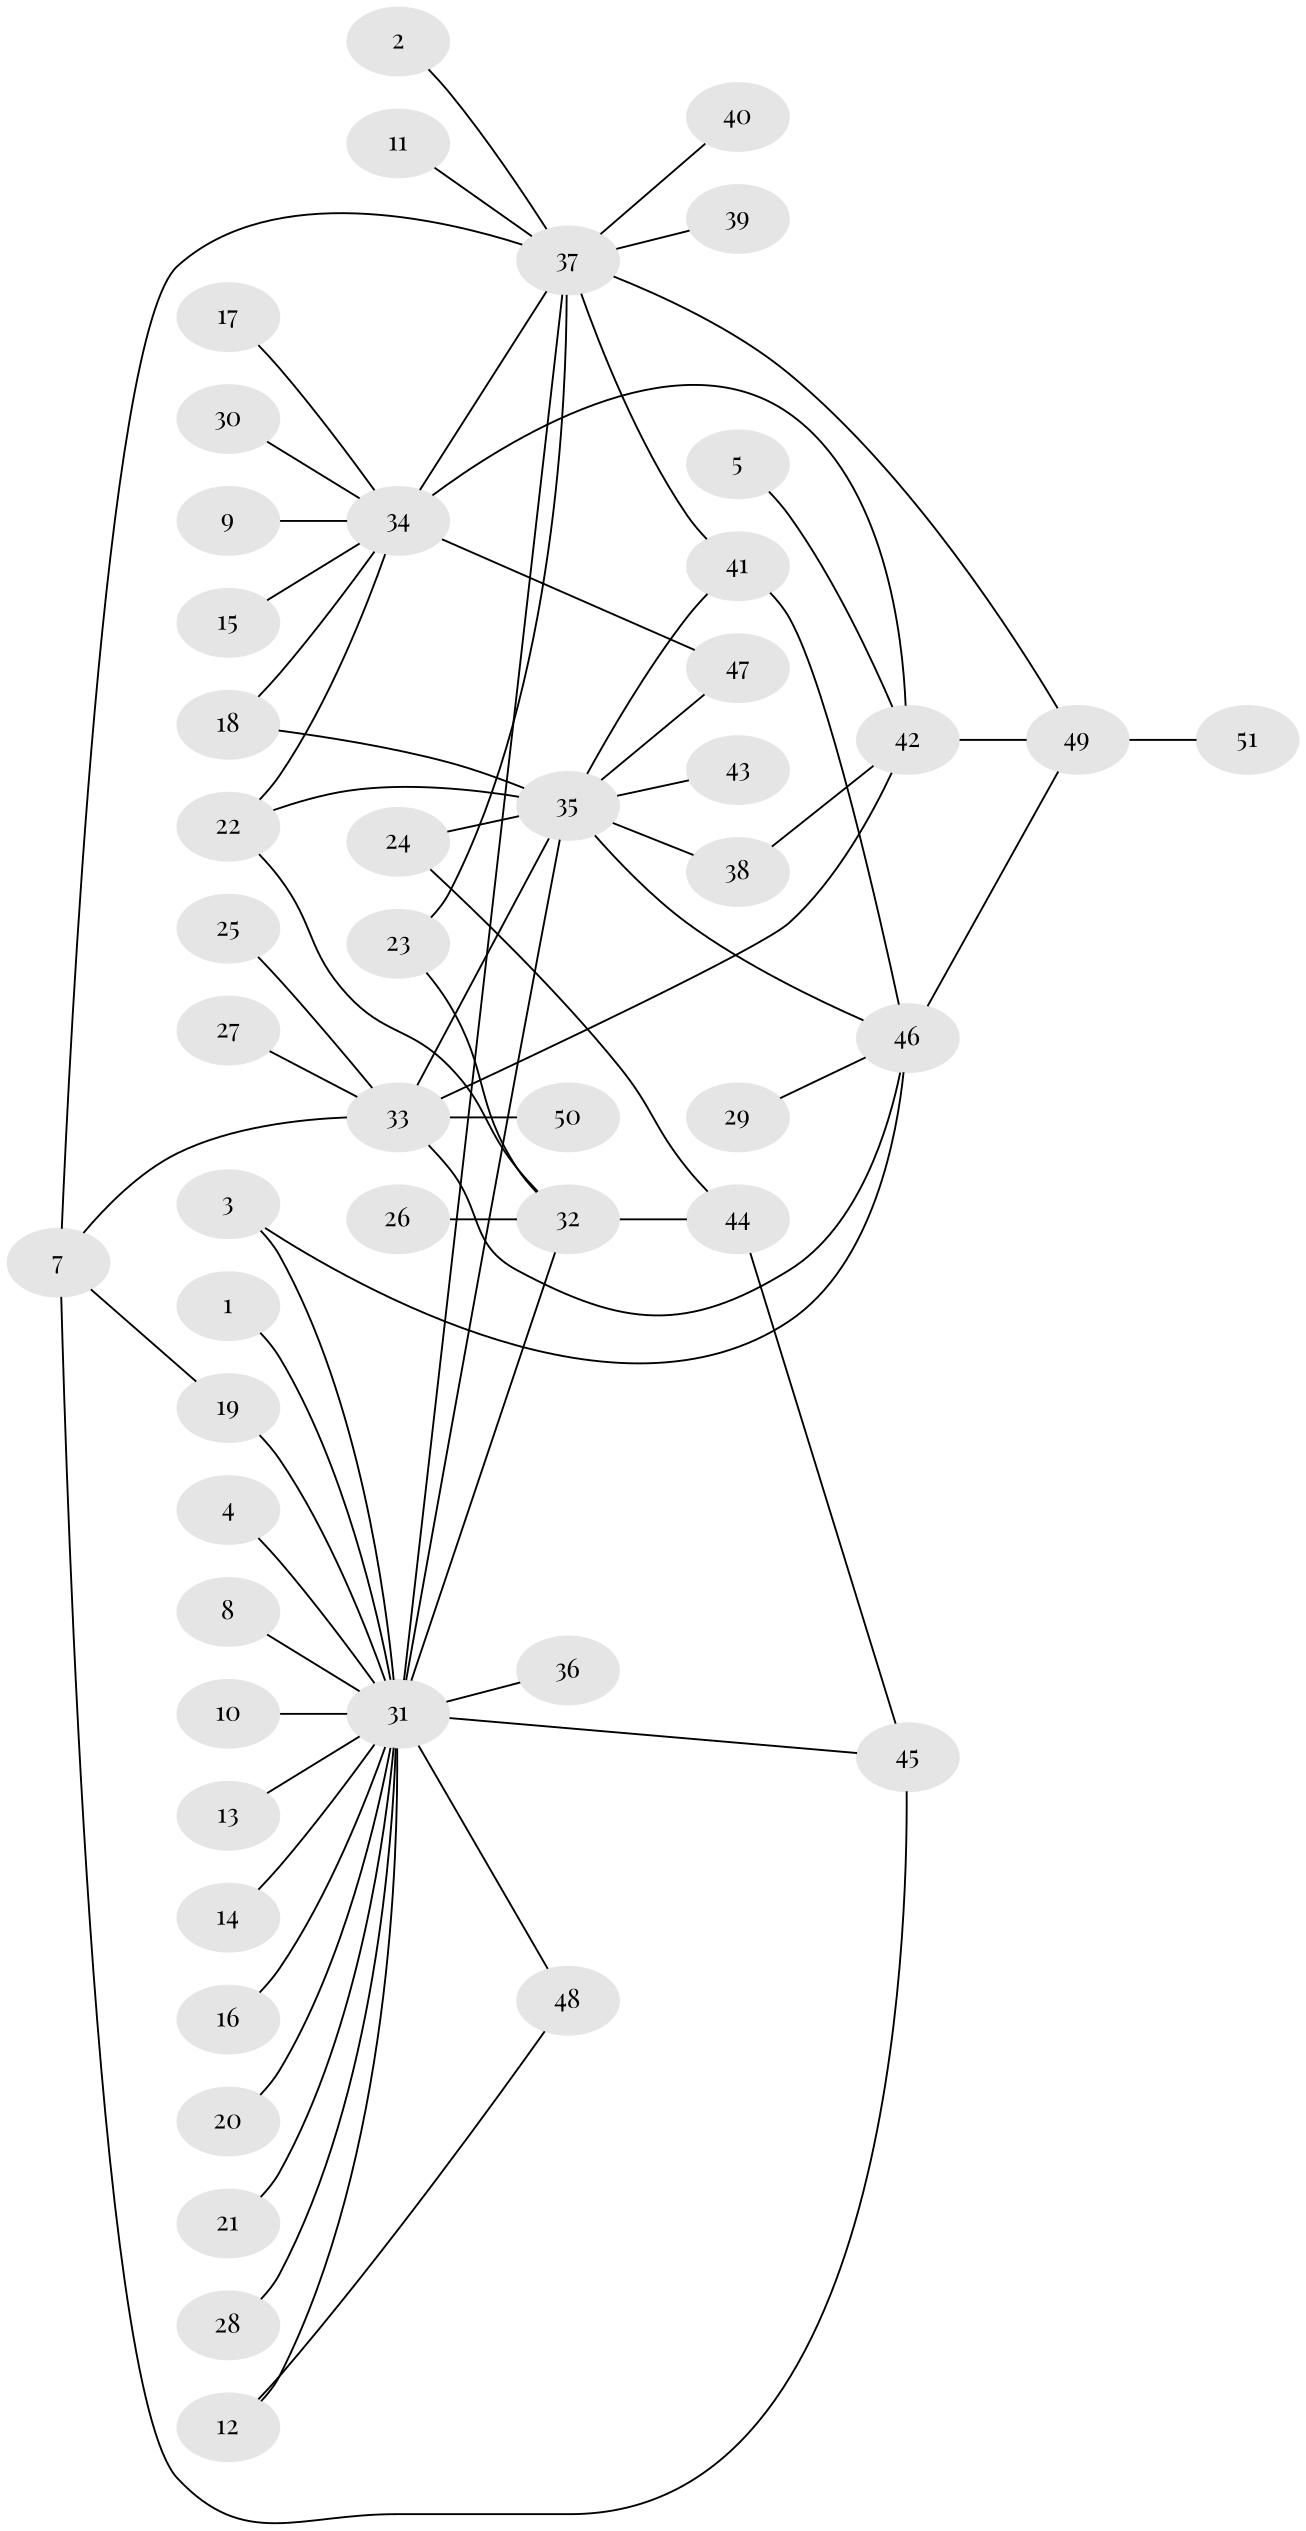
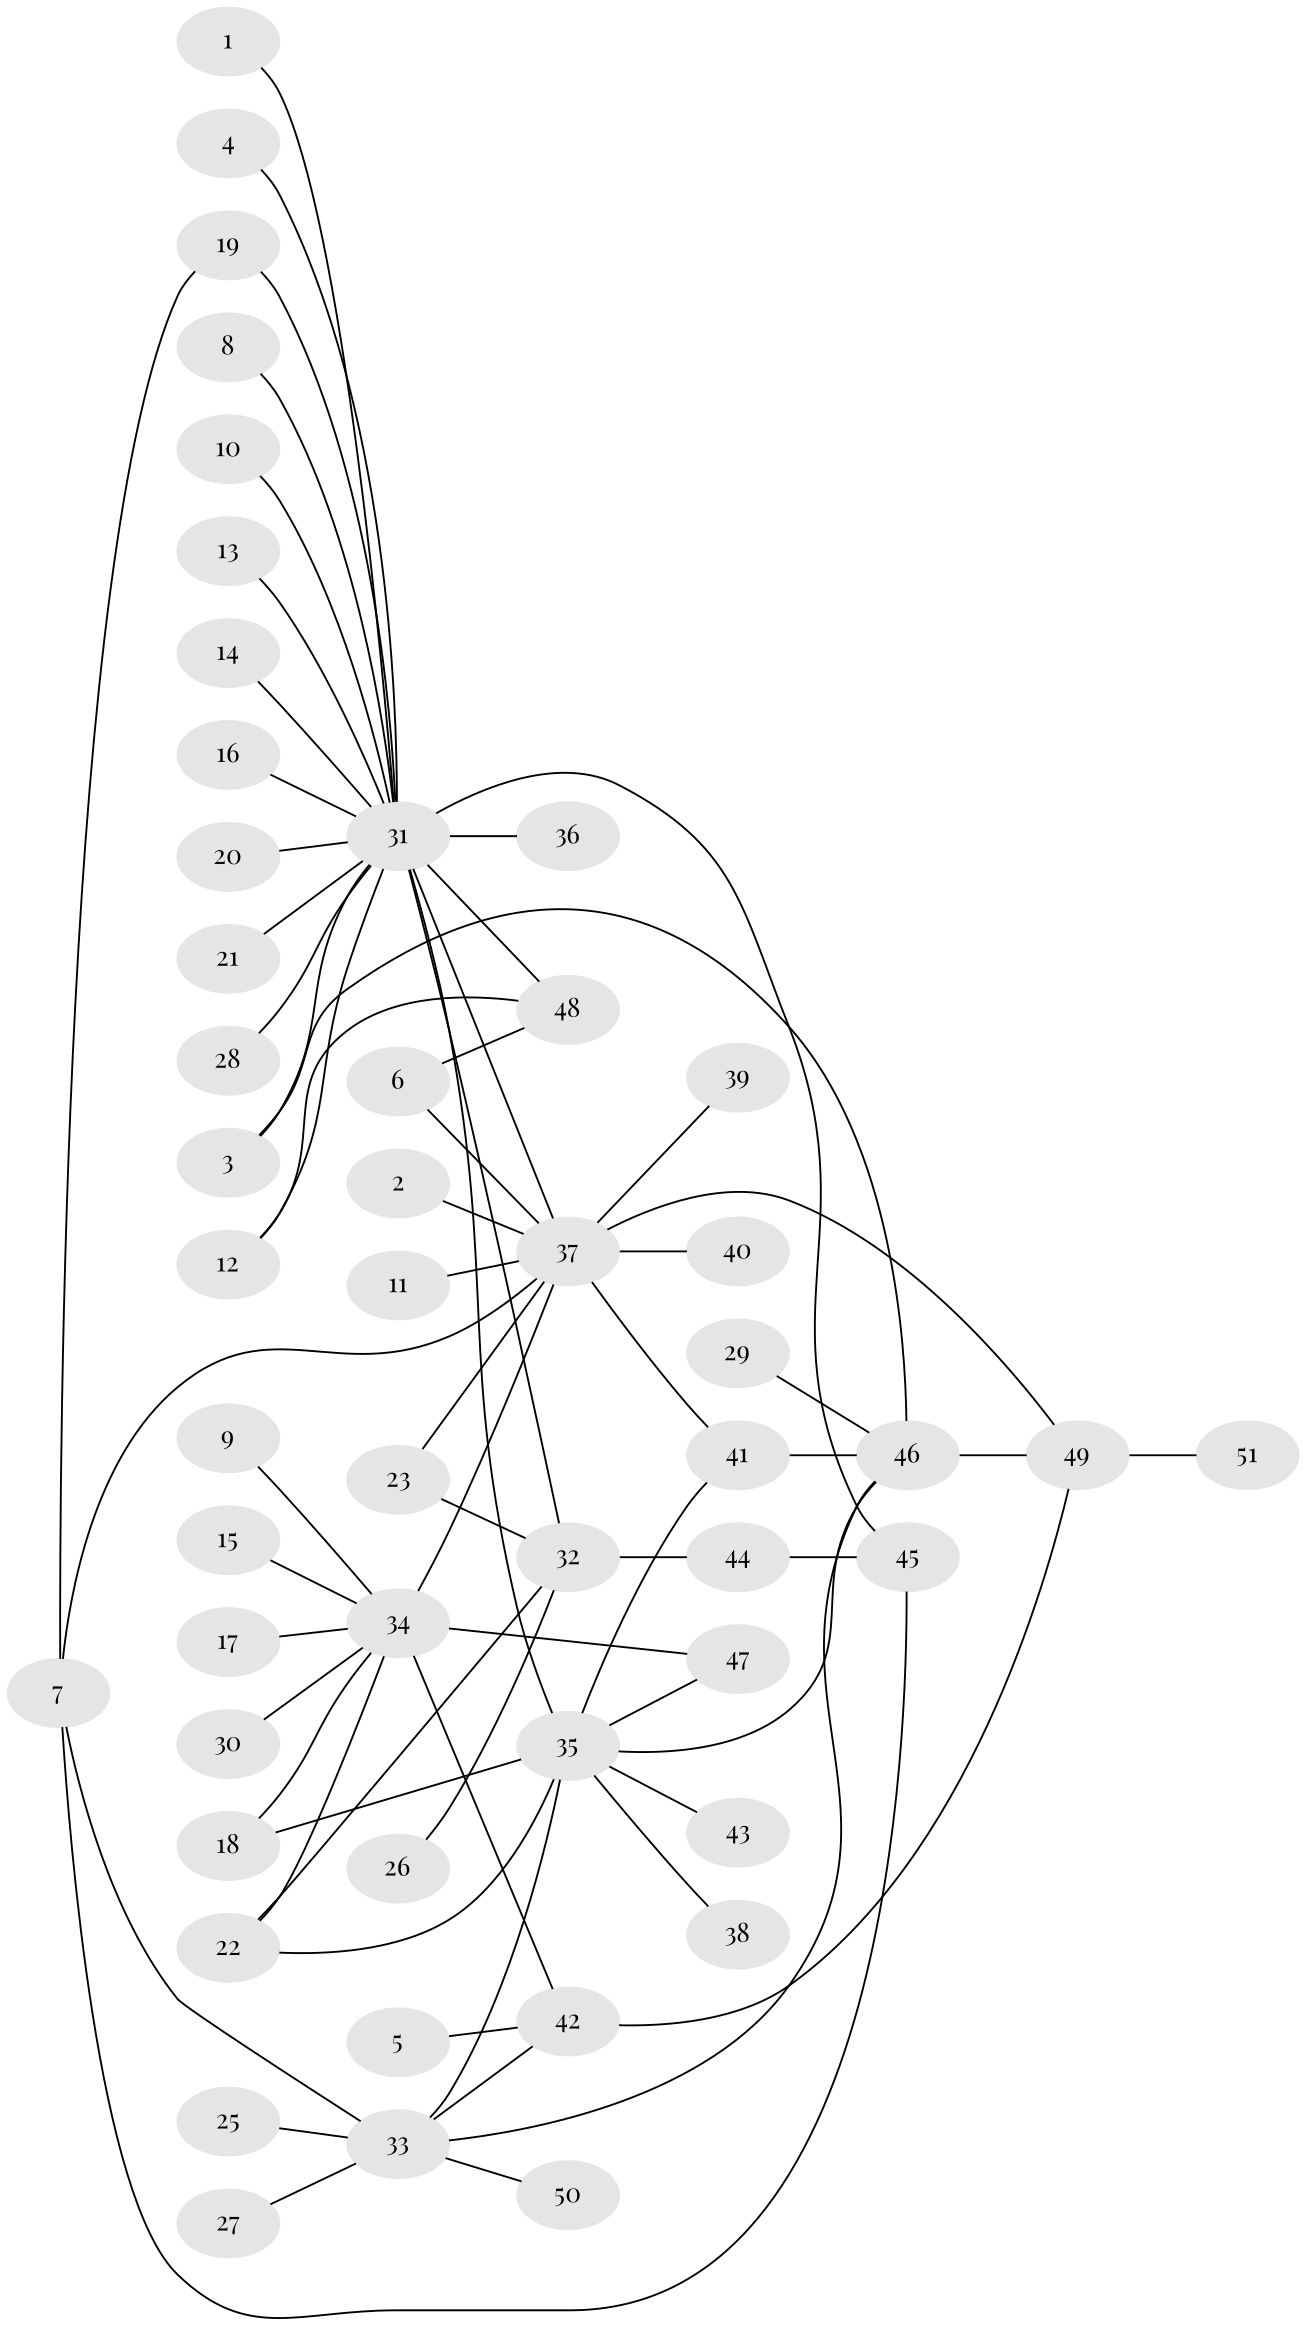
  graph {
    fontname="Playfair Display"
    rankdir=LR
    node [color=gray90 fontname="Playfair Display" style=filled]
    edge [fontname="Playfair Display" weight=1.0]
    1
    31
    37
    48
    45
    32
    35
    36
    2
    41
    39
    40
    49
    3
    46
    4
    5
    42
+   6
    7
    19
    33
    50
    8
    9
    34
    47
    10
    11
    12
    13
    14
    15
    16
    17
    18
    20
    21
    22
    44
    38
    43
    23
-   24
    25
    26
    27
    28
    29
    30
    51
    1 -- 31
    31 -- 37
    31 -- 48
    31 -- 45
    31 -- 32
    31 -- 35
    31 -- 36
    37 -- 41
    37 -- 39
    37 -- 40
    37 -- 49
    32 -- 44 [weight=2.0]
    35 -- 41
    35 -- 46
    35 -- 47
    35 -- 38
    35 -- 43
    2 -- 37
    41 -- 46
    49 -- 51
    3 -- 31
    3 -- 46
    46 -- 49
    4 -- 31
    5 -- 42
    42 -- 49
+   6 -- 37
+   6 -- 48
    7 -- 37
    7 -- 45
    7 -- 19
    7 -- 33
    19 -- 31
    33 -- 35
    33 -- 46
    33 -- 42
    33 -- 50
    8 -- 31
    9 -- 34
    34 -- 37
    34 -- 42
    34 -- 47
    10 -- 31
    11 -- 37
    12 -- 31
    12 -- 48
    13 -- 31
    14 -- 31
    15 -- 34
    16 -- 31
    17 -- 34
    18 -- 35
    18 -- 34
    20 -- 31
    21 -- 31
    22 -- 32
    22 -- 35
    22 -- 34 [weight=2.0]
    44 -- 45
-   38 -- 42
    23 -- 37
    23 -- 32
-   24 -- 35
-   24 -- 44
    25 -- 33
    26 -- 32
    27 -- 33
    28 -- 31
    29 -- 46
    30 -- 34 [weight=2.0]
  }
